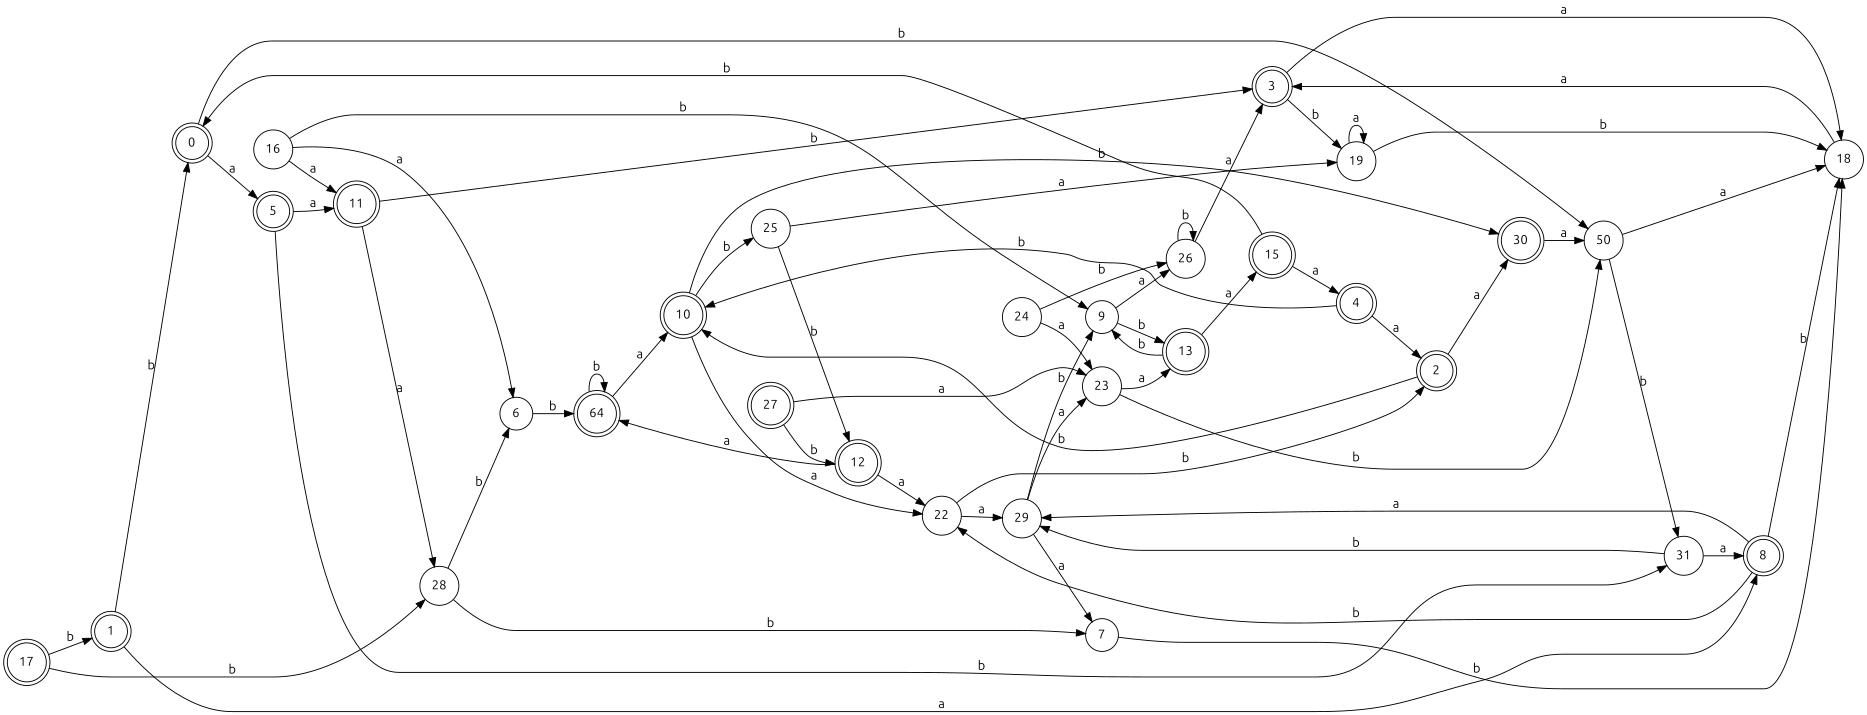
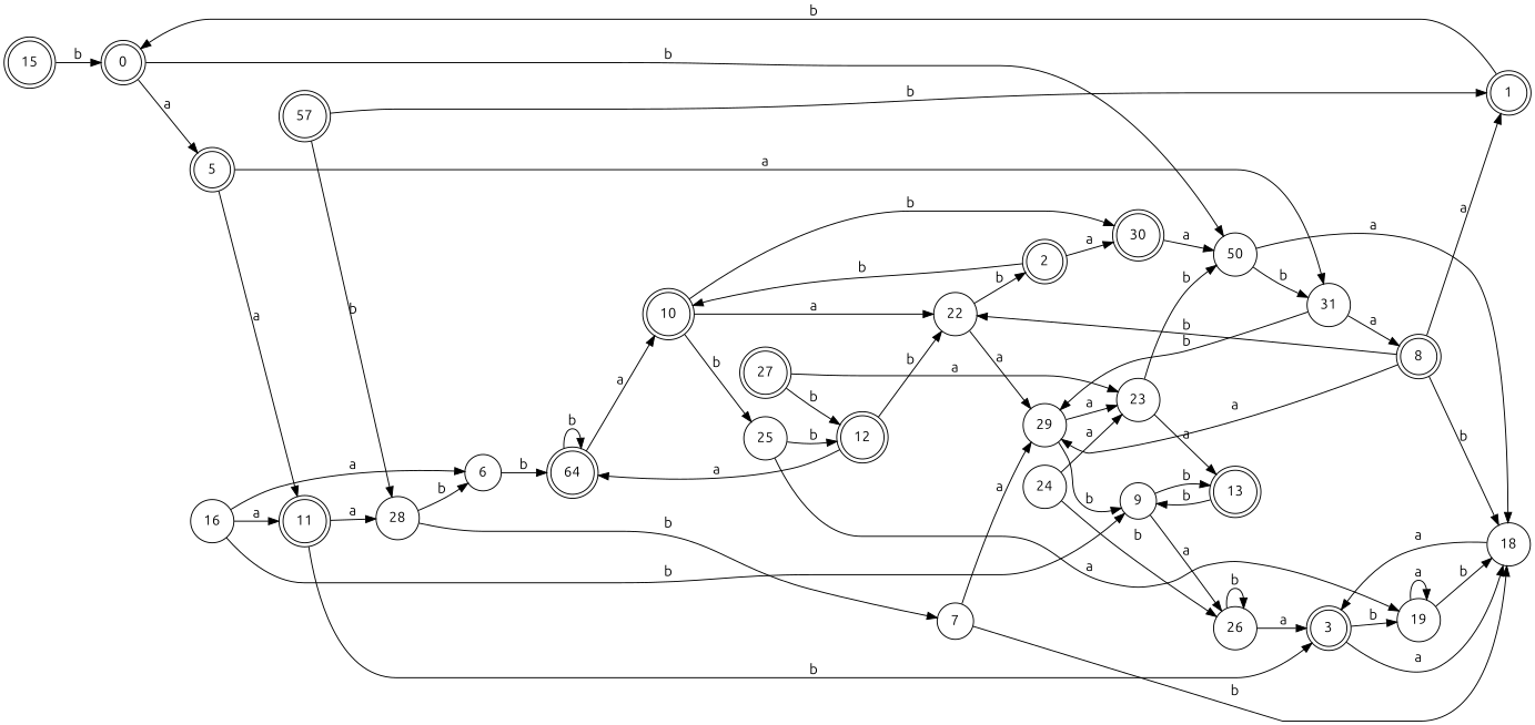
  digraph {
    fontname=Ubuntu
    rankdir=LR
    node [color=black fillcolor=white fontname=Ubuntu shape=doublecircle style=filled]
    edge [fontname=Ubuntu]
    n1 [label=0 style="rounded,filled"]
    n2 [label=5 style="rounded,filled"]
    n3 [label=50 shape=circle]
    n4 [label=11 style="rounded,filled"]
    n5 [label=31 shape=circle]
    n6 [label=18 shape=circle]
    n7 [label=1 style="rounded,filled"]
    n8 [label=8 style="rounded,filled"]
    n9 [label=29 shape=circle]
    n10 [label=22 shape=circle]
    n11 [label=2 style="rounded,filled"]
    n12 [label=10 style="rounded,filled"]
    n13 [label=30 style="rounded,filled"]
    n14 [label=25 shape=circle]
    n15 [label=3 style="rounded,filled"]
    n16 [label=19 shape=circle]
-   n17 [label=4 style="rounded,filled"]
    n18 [label=28 shape=circle]
    n19 [label=6 shape=circle]
    n20 [label=64 style="rounded,filled"]
    n21 [label=7 shape=circle]
    n22 [label=9 shape=circle]
    n23 [label=23 shape=circle]
    n24 [label=13 style="rounded,filled"]
    n25 [label=26 shape=circle]
    n26 [label=15 style="rounded,filled"]
    n27 [label=12 style="rounded,filled"]
    n28 [label=16 shape=circle]
-   n29 [label=17 style="rounded,filled"]
+   n29 [label=57 style="rounded,filled"]
    n30 [label=24 shape=circle]
    n31 [label=27]
    n1 -> n2 [label=a]
    n1 -> n3 [label=b]
    n2 -> n4 [label=a]
-   n2 -> n5 [label=b]
+   n2 -> n5 [label=a]
    n3 -> n5 [label=b]
    n3 -> n6 [label=a]
    n4 -> n15 [label=b]
    n4 -> n18 [label=a]
    n5 -> n8 [label=a]
    n5 -> n9 [label=b]
    n6 -> n15 [label=a]
    n7 -> n1 [label=b]
-   n7 -> n8 [label=a]
+   n8 -> n7 [label=a]
    n8 -> n6 [label=b]
    n8 -> n9 [label=a]
    n8 -> n10 [label=b]
    n9 -> n22 [label=b]
    n9 -> n23 [label=a]
    n10 -> n9 [label=a]
    n10 -> n11 [label=b]
    n11 -> n12 [label=b]
    n11 -> n13 [label=a]
    n12 -> n10 [label=a]
    n12 -> n13 [label=b]
    n12 -> n14 [label=b]
    n13 -> n3 [label=a]
    n14 -> n16 [label=a]
    n14 -> n27 [label=b]
    n15 -> n6 [label=a]
    n15 -> n16 [label=b]
    n16 -> n6 [label=b]
    n16 -> n16 [label=a]
-   n17 -> n11 [label=a]
-   n17 -> n12 [label=b]
    n18 -> n19 [label=b]
    n18 -> n21 [label=b]
    n19 -> n20 [label=b]
    n20 -> n12 [label=a]
    n20 -> n20 [label=b]
    n21 -> n6 [label=b]
-   n9 -> n21 [label=a]
+   n21 -> n9 [label=a]
    n22 -> n24 [label=b]
    n22 -> n25 [label=a]
    n23 -> n3 [label=b]
    n23 -> n24 [label=a]
    n24 -> n22 [label=b]
-   n24 -> n26 [label=a]
    n25 -> n15 [label=a]
    n25 -> n25 [label=b]
    n26 -> n1 [label=b]
-   n26 -> n17 [label=a]
-   n27 -> n10 [label=a]
+   n27 -> n10 [label=b]
    n27 -> n20 [label=a]
    n28 -> n4 [label=a]
    n28 -> n19 [label=a]
    n28 -> n22 [label=b]
    n29 -> n7 [label=b]
    n29 -> n18 [label=b]
    n30 -> n23 [label=a]
    n30 -> n25 [label=b]
    n31 -> n23 [label=a]
    n31 -> n27 [label=b]
  }
